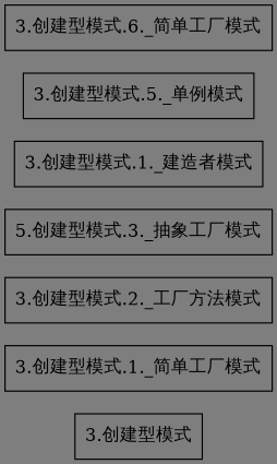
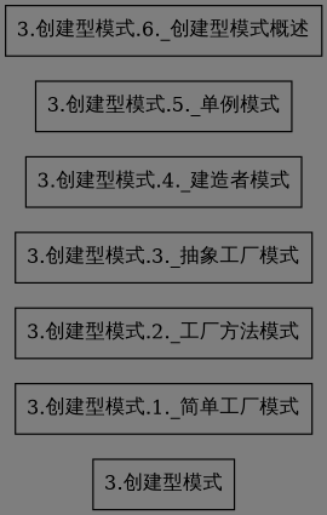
  digraph {
    bgcolor="#7e7e7e"
    rankdir=LR
    node [color=black shape=box style=solid]
    n1 [label="3.创建型模式"]
    n2 [label="3.创建型模式.1._简单工厂模式"]
    n3 [label="3.创建型模式.2._工厂方法模式"]
-   n4 [label="5.创建型模式.3._抽象工厂模式"]
-   n5 [label="3.创建型模式.1._建造者模式"]
+   n4 [label="3.创建型模式.3._抽象工厂模式"]
+   n5 [label="3.创建型模式.4._建造者模式"]
    n6 [label="3.创建型模式.5._单例模式"]
-   n7 [label="3.创建型模式.6._简单工厂模式"]
+   n7 [label="3.创建型模式.6._创建型模式概述"]
  }
